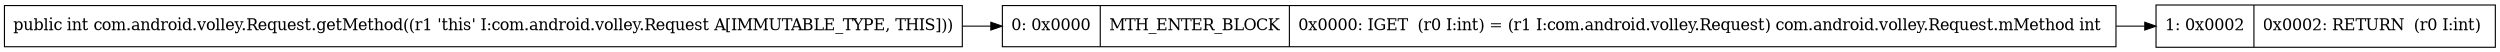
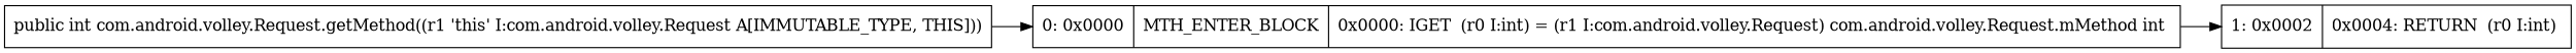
  digraph {
    rankdir=LR
    node [shape=record]
    n1 [label="{0\:\ 0x0000|MTH_ENTER_BLOCK\l|0x0000: IGET  (r0 I:int) = (r1 I:com.android.volley.Request) com.android.volley.Request.mMethod int \l}"]
-   n2 [label="{1\:\ 0x0002|0x0002: RETURN  (r0 I:int) \l}"]
+   n2 [label="{1\:\ 0x0002|0x0004: RETURN  (r0 I:int) \l}"]
    n3 [label="{public int com.android.volley.Request.getMethod((r1 'this' I:com.android.volley.Request A[IMMUTABLE_TYPE, THIS])) }"]
    n1 -> n2
    n3 -> n1
  }
